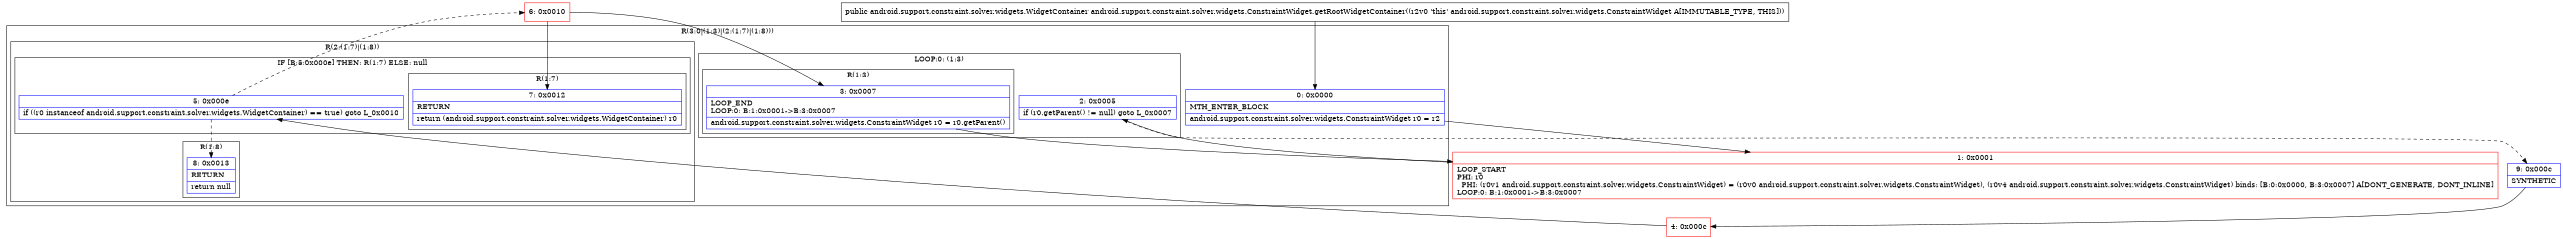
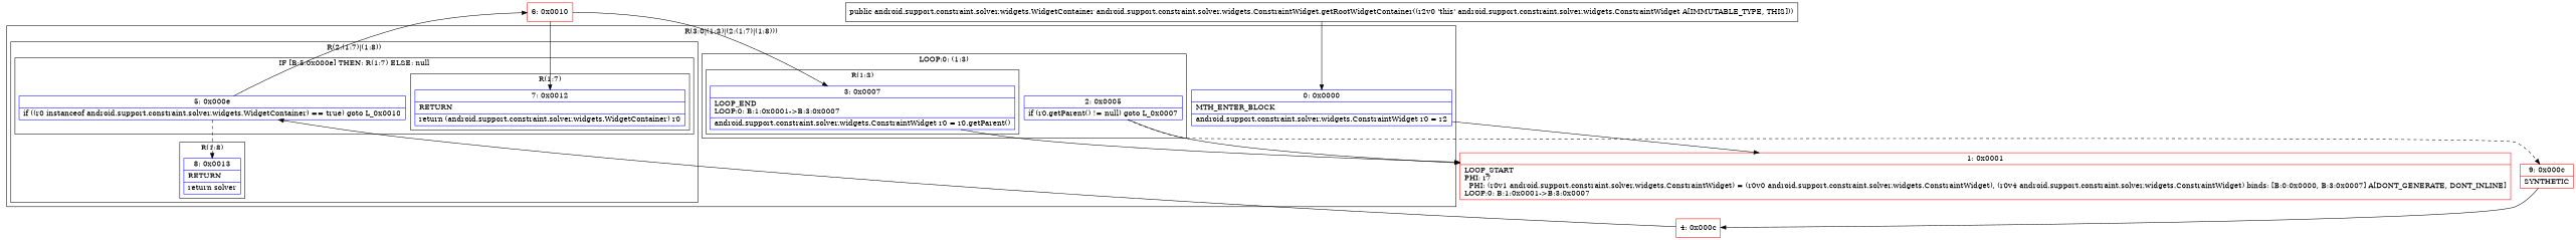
  digraph {
    node [color=blue shape=record]
    n1 [label="{3\:\ 0x0007|LOOP_END\lLOOP:0: B:1:0x0001\-\>B:3:0x0007\l|android.support.constraint.solver.widgets.ConstraintWidget r0 = r0.getParent()\l}"]
    n2 [label="{2\:\ 0x0005|if (r0.getParent() != null) goto L_0x0007\l}"]
    n3 [label="{7\:\ 0x0012|RETURN\l|return (android.support.constraint.solver.widgets.WidgetContainer) r0\l}"]
    n4 [label="{5\:\ 0x000e|if ((r0 instanceof android.support.constraint.solver.widgets.WidgetContainer) == true) goto L_0x0010\l}"]
-   n5 [label="{8\:\ 0x0013|RETURN\l|return null\l}"]
+   n5 [label="{8\:\ 0x0013|RETURN\l|return solver\l}"]
    n6 [label="{0\:\ 0x0000|MTH_ENTER_BLOCK\l|android.support.constraint.solver.widgets.ConstraintWidget r0 = r2\l}"]
-   n7 [color=red label="{1\:\ 0x0001|LOOP_START\lPHI: r0 \l  PHI: (r0v1 android.support.constraint.solver.widgets.ConstraintWidget) = (r0v0 android.support.constraint.solver.widgets.ConstraintWidget), (r0v4 android.support.constraint.solver.widgets.ConstraintWidget) binds: [B:0:0x0000, B:3:0x0007] A[DONT_GENERATE, DONT_INLINE]\lLOOP:0: B:1:0x0001\-\>B:3:0x0007\l}"]
-   n8 [label="{9\:\ 0x000c|SYNTHETIC\l}"]
+   n7 [color=red label="{1\:\ 0x0001|LOOP_START\lPHI: r7 \l  PHI: (r0v1 android.support.constraint.solver.widgets.ConstraintWidget) = (r0v0 android.support.constraint.solver.widgets.ConstraintWidget), (r0v4 android.support.constraint.solver.widgets.ConstraintWidget) binds: [B:0:0x0000, B:3:0x0007] A[DONT_GENERATE, DONT_INLINE]\lLOOP:0: B:1:0x0001\-\>B:3:0x0007\l}"]
+   n8 [color=red label="{9\:\ 0x000c|SYNTHETIC\l}"]
    n9 [color=red label="{6\:\ 0x0010}"]
    n10 [color=red label="{4\:\ 0x000c}"]
    n11 [label="{public android.support.constraint.solver.widgets.WidgetContainer android.support.constraint.solver.widgets.ConstraintWidget.getRootWidgetContainer((r2v0 'this' android.support.constraint.solver.widgets.ConstraintWidget A[IMMUTABLE_TYPE, THIS])) }" color=""]
    subgraph cluster_1 {
      label="R(3:0|(1:3)|(2:(1:7)|(1:8)))"
      n6
      subgraph cluster_2 {
        label="LOOP:0: (1:3)"
        n2
        subgraph cluster_3 {
          label="R(1:3)"
          n1
        }
      }
      subgraph cluster_4 {
        label="R(2:(1:7)|(1:8))"
        subgraph cluster_5 {
          label="IF [B:5:0x000e] THEN: R(1:7) ELSE: null"
          n4
          subgraph cluster_6 {
            label="R(1:7)"
            n3
          }
        }
        subgraph cluster_7 {
          label="R(1:8)"
          n5
        }
      }
    }
    n1 -> n7
    n2 -> n8 [style=dashed]
    n4 -> n5 [style=dashed]
-   n4 -> n9 [style=dashed]
+   n4 -> n9
    n6 -> n7
-   n7 -> n2
+   n2 -> n7
    n8 -> n10
    n9 -> n1
    n9 -> n3
    n10 -> n4
    n11 -> n6
  }
